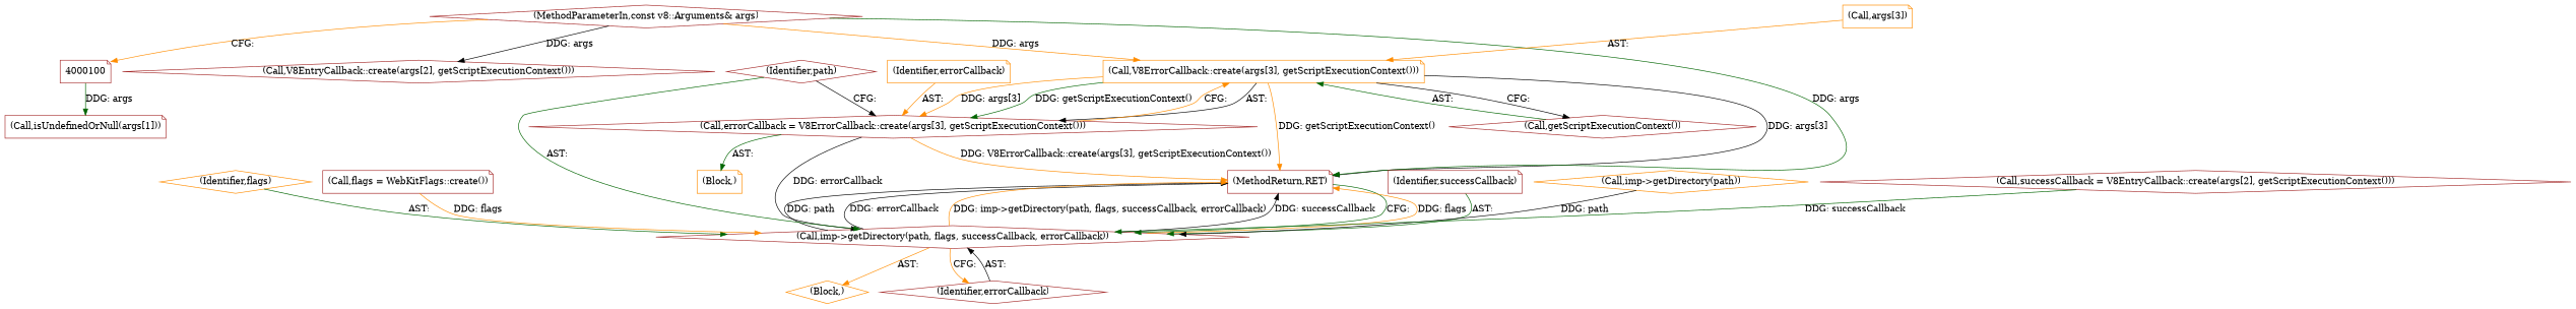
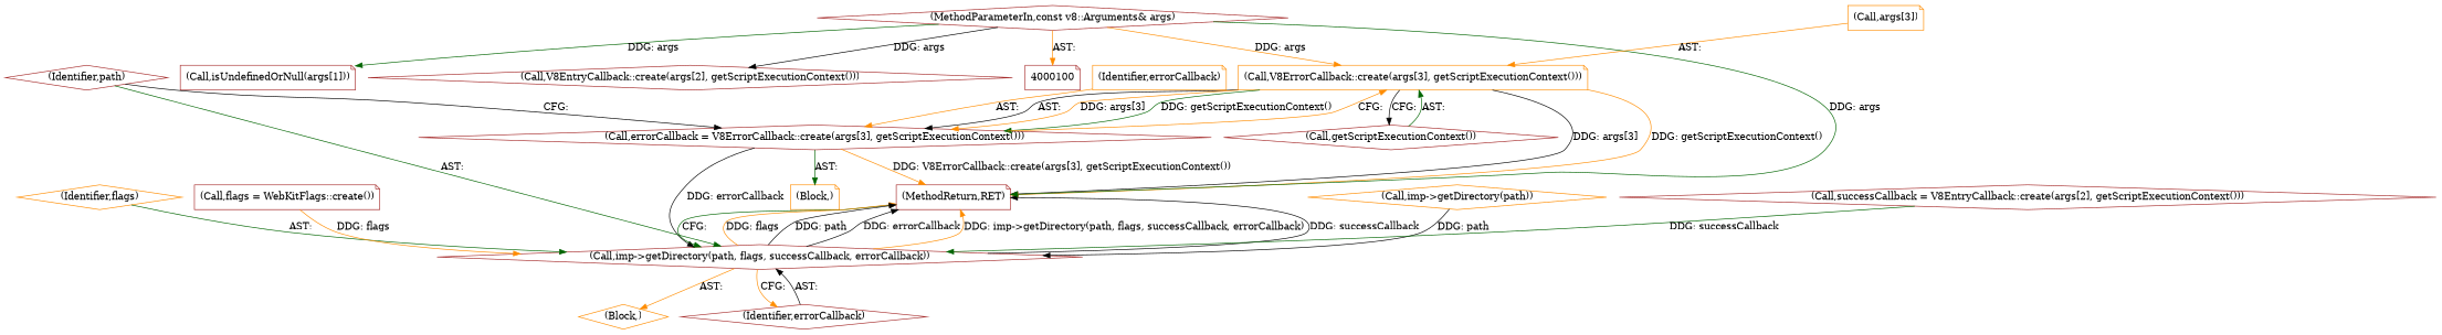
  digraph {
    node [color=brown shape=diamond]
    edge [color=darkorange]
    n1 [color=darkorange label="(Call,V8ErrorCallback::create(args[3], getScriptExecutionContext()))" shape=note]
    n2 [label="(Call,errorCallback = V8ErrorCallback::create(args[3], getScriptExecutionContext()))"]
    n3 [label="(MethodReturn,RET)" shape=note]
    n4 [label="(Call,getScriptExecutionContext())"]
    n5 [label="(Call,imp->getDirectory(path, flags, successCallback, errorCallback))"]
    n6 [color=darkorange label="(Block,)" shape=note]
    n7 [label="(MethodParameterIn,const v8::Arguments& args)"]
    n8 [label="(Call,isUndefinedOrNull(args[1]))" shape=note]
    n9 [label="(Call,V8EntryCallback::create(args[2], getScriptExecutionContext()))"]
    n10 [label=4000100 shape=note]
    n11 [color=darkorange label="(Block,)"]
    n12 [label="(Identifier,errorCallback)"]
    n13 [color=darkorange label="(Call,args[3])" shape=note]
    n14 [color=darkorange label="(Identifier,flags)"]
    n15 [label="(Call,flags = WebKitFlags::create())" shape=note]
    n16 [label="(Identifier,path)"]
-   n17 [label="(Identifier,successCallback)" shape=note]
    n18 [color=darkorange label="(Identifier,errorCallback)" shape=note]
    n19 [color=darkorange label="(Call,imp->getDirectory(path))"]
    n20 [label="(Call,successCallback = V8EntryCallback::create(args[2], getScriptExecutionContext()))"]
    n1 -> n2 [color=black label="AST: "]
    n1 -> n2 [label="DDG: args[3]"]
    n1 -> n2 [color=darkgreen label="DDG: getScriptExecutionContext()"]
    n1 -> n3 [color=black label="DDG: args[3]"]
    n1 -> n3 [label="DDG: getScriptExecutionContext()"]
    n1 -> n4 [color=black label="CFG: "]
    n2 -> n1 [label="CFG: "]
    n2 -> n3 [label="DDG: V8ErrorCallback::create(args[3], getScriptExecutionContext())"]
    n2 -> n5 [color=black label="DDG: errorCallback"]
    n2 -> n6 [color=darkgreen label="AST: "]
    n3 -> n5 [color=darkgreen label="CFG: "]
    n4 -> n1 [color=darkgreen label="AST: "]
    n5 -> n3 [label="DDG: flags"]
    n5 -> n3 [color=black label="DDG: path"]
    n5 -> n3 [color=black label="DDG: errorCallback"]
    n5 -> n3 [label="DDG: imp->getDirectory(path, flags, successCallback, errorCallback)"]
    n5 -> n3 [color=black label="DDG: successCallback"]
    n5 -> n11 [label="AST: "]
    n5 -> n12 [label="CFG: "]
    n7 -> n1 [label="DDG: args"]
    n7 -> n3 [color=darkgreen label="DDG: args"]
-   n10 -> n8 [color=darkgreen label="DDG: args"]
+   n7 -> n8 [color=darkgreen label="DDG: args"]
    n7 -> n9 [color=black label="DDG: args"]
-   n7 -> n10 [label="CFG: "]
+   n7 -> n10 [label="AST: "]
    n12 -> n5 [color=black label="AST: "]
    n13 -> n1 [label="AST: "]
    n14 -> n5 [color=darkgreen label="AST: "]
    n15 -> n5 [label="DDG: flags"]
    n16 -> n2 [color=black label="CFG: "]
    n16 -> n5 [color=darkgreen label="AST: "]
-   n17 -> n5 [color=darkgreen label="AST: "]
    n18 -> n2 [label="AST: "]
    n19 -> n5 [color=black label="DDG: path"]
    n20 -> n5 [color=darkgreen label="DDG: successCallback"]
  }
